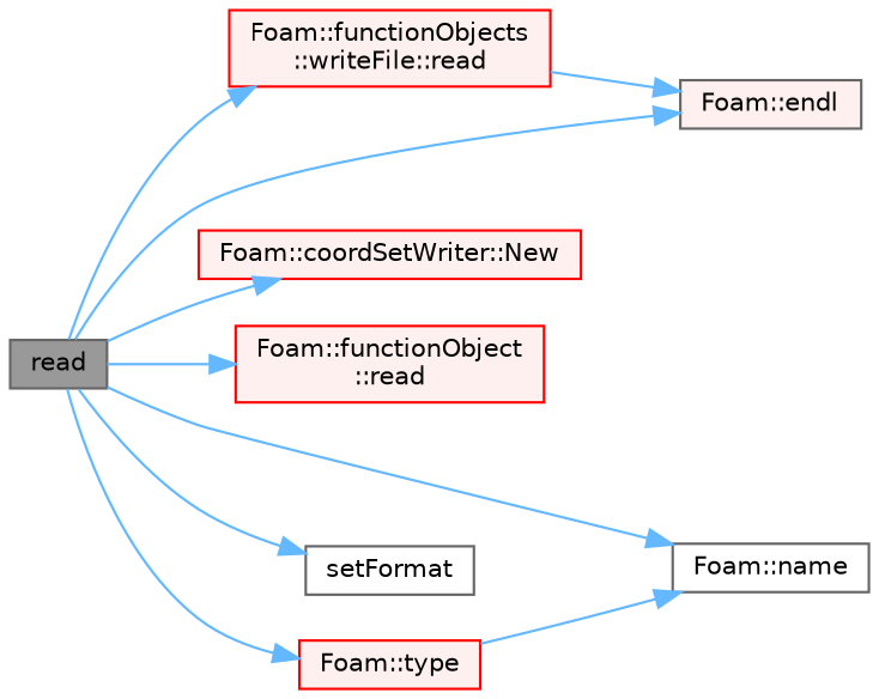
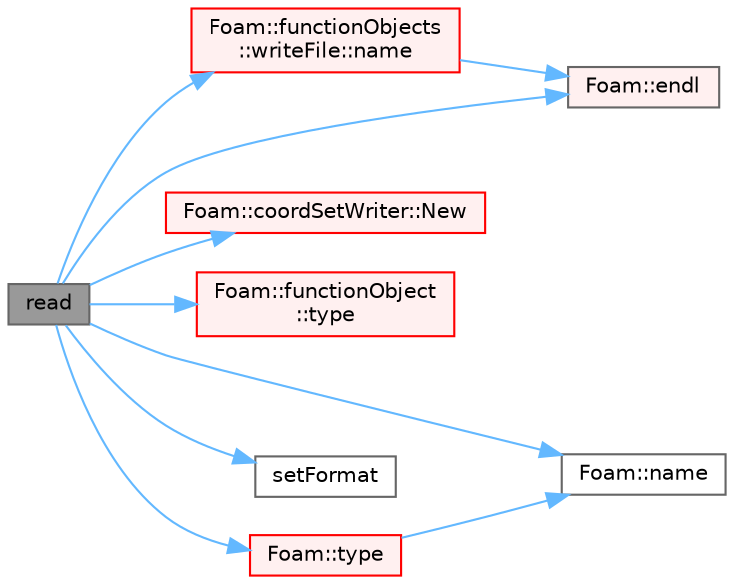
  digraph {
    rankdir=LR
    node [color=red fillcolor="#FFF0F0" fontname=Helvetica fontsize=10 shape=box style=filled]
    edge [color=steelblue1 fontname=Helvetica fontsize=10 labelfontname=Helvetica labelfontsize=10 style=solid]
    n1 [color=gray40 fillcolor=grey60 fontcolor=black height=0.2 label=read width=0.4]
    n2 [color=grey40 height=0.2 label="Foam::endl" width=0.4]
    n3 [color=grey40 fillcolor=white height=0.2 label="Foam::name" width=0.4]
    n4 [height=0.2 label="Foam::coordSetWriter::New" width=0.4]
-   n5 [height=0.2 label="Foam::functionObject\l::read" width=0.4]
-   n6 [height=0.2 label="Foam::functionObjects\l::writeFile::read" width=0.4]
+   n5 [height=0.2 label="Foam::functionObject\l::type" width=0.4]
+   n6 [height=0.2 label="Foam::functionObjects\l::writeFile::name" width=0.4]
    n7 [color=grey40 fillcolor=white height=0.2 label=setFormat width=0.4]
    n8 [height=0.2 label="Foam::type" width=0.4]
    n1 -> n2
    n1 -> n3
    n1 -> n4
    n1 -> n5
    n1 -> n6
    n1 -> n7
    n1 -> n8
    n6 -> n2
    n8 -> n3
  }
